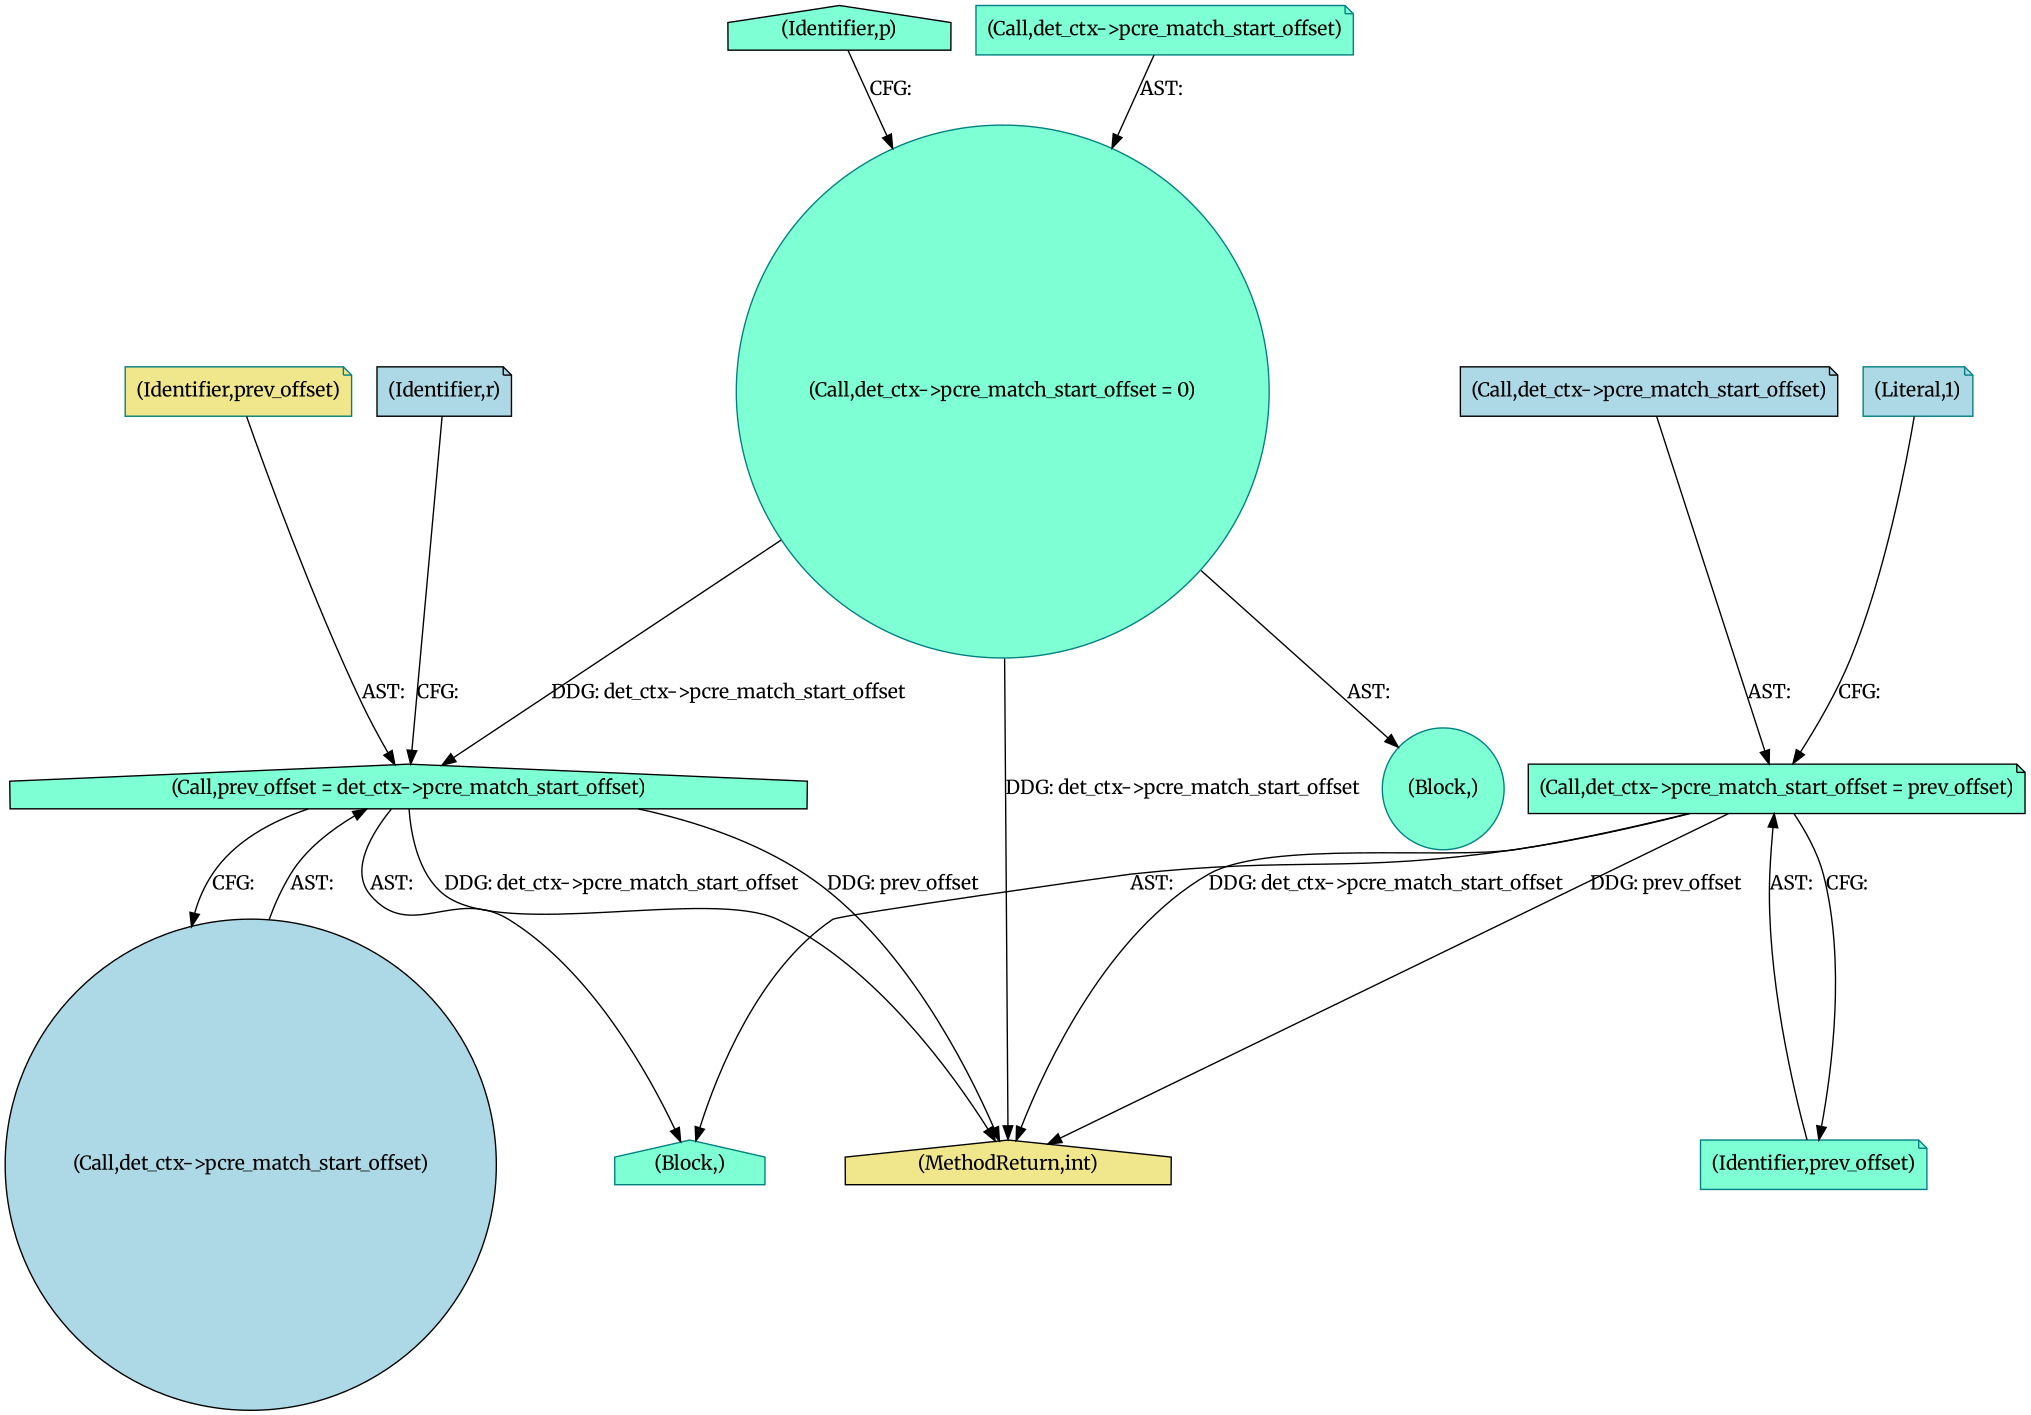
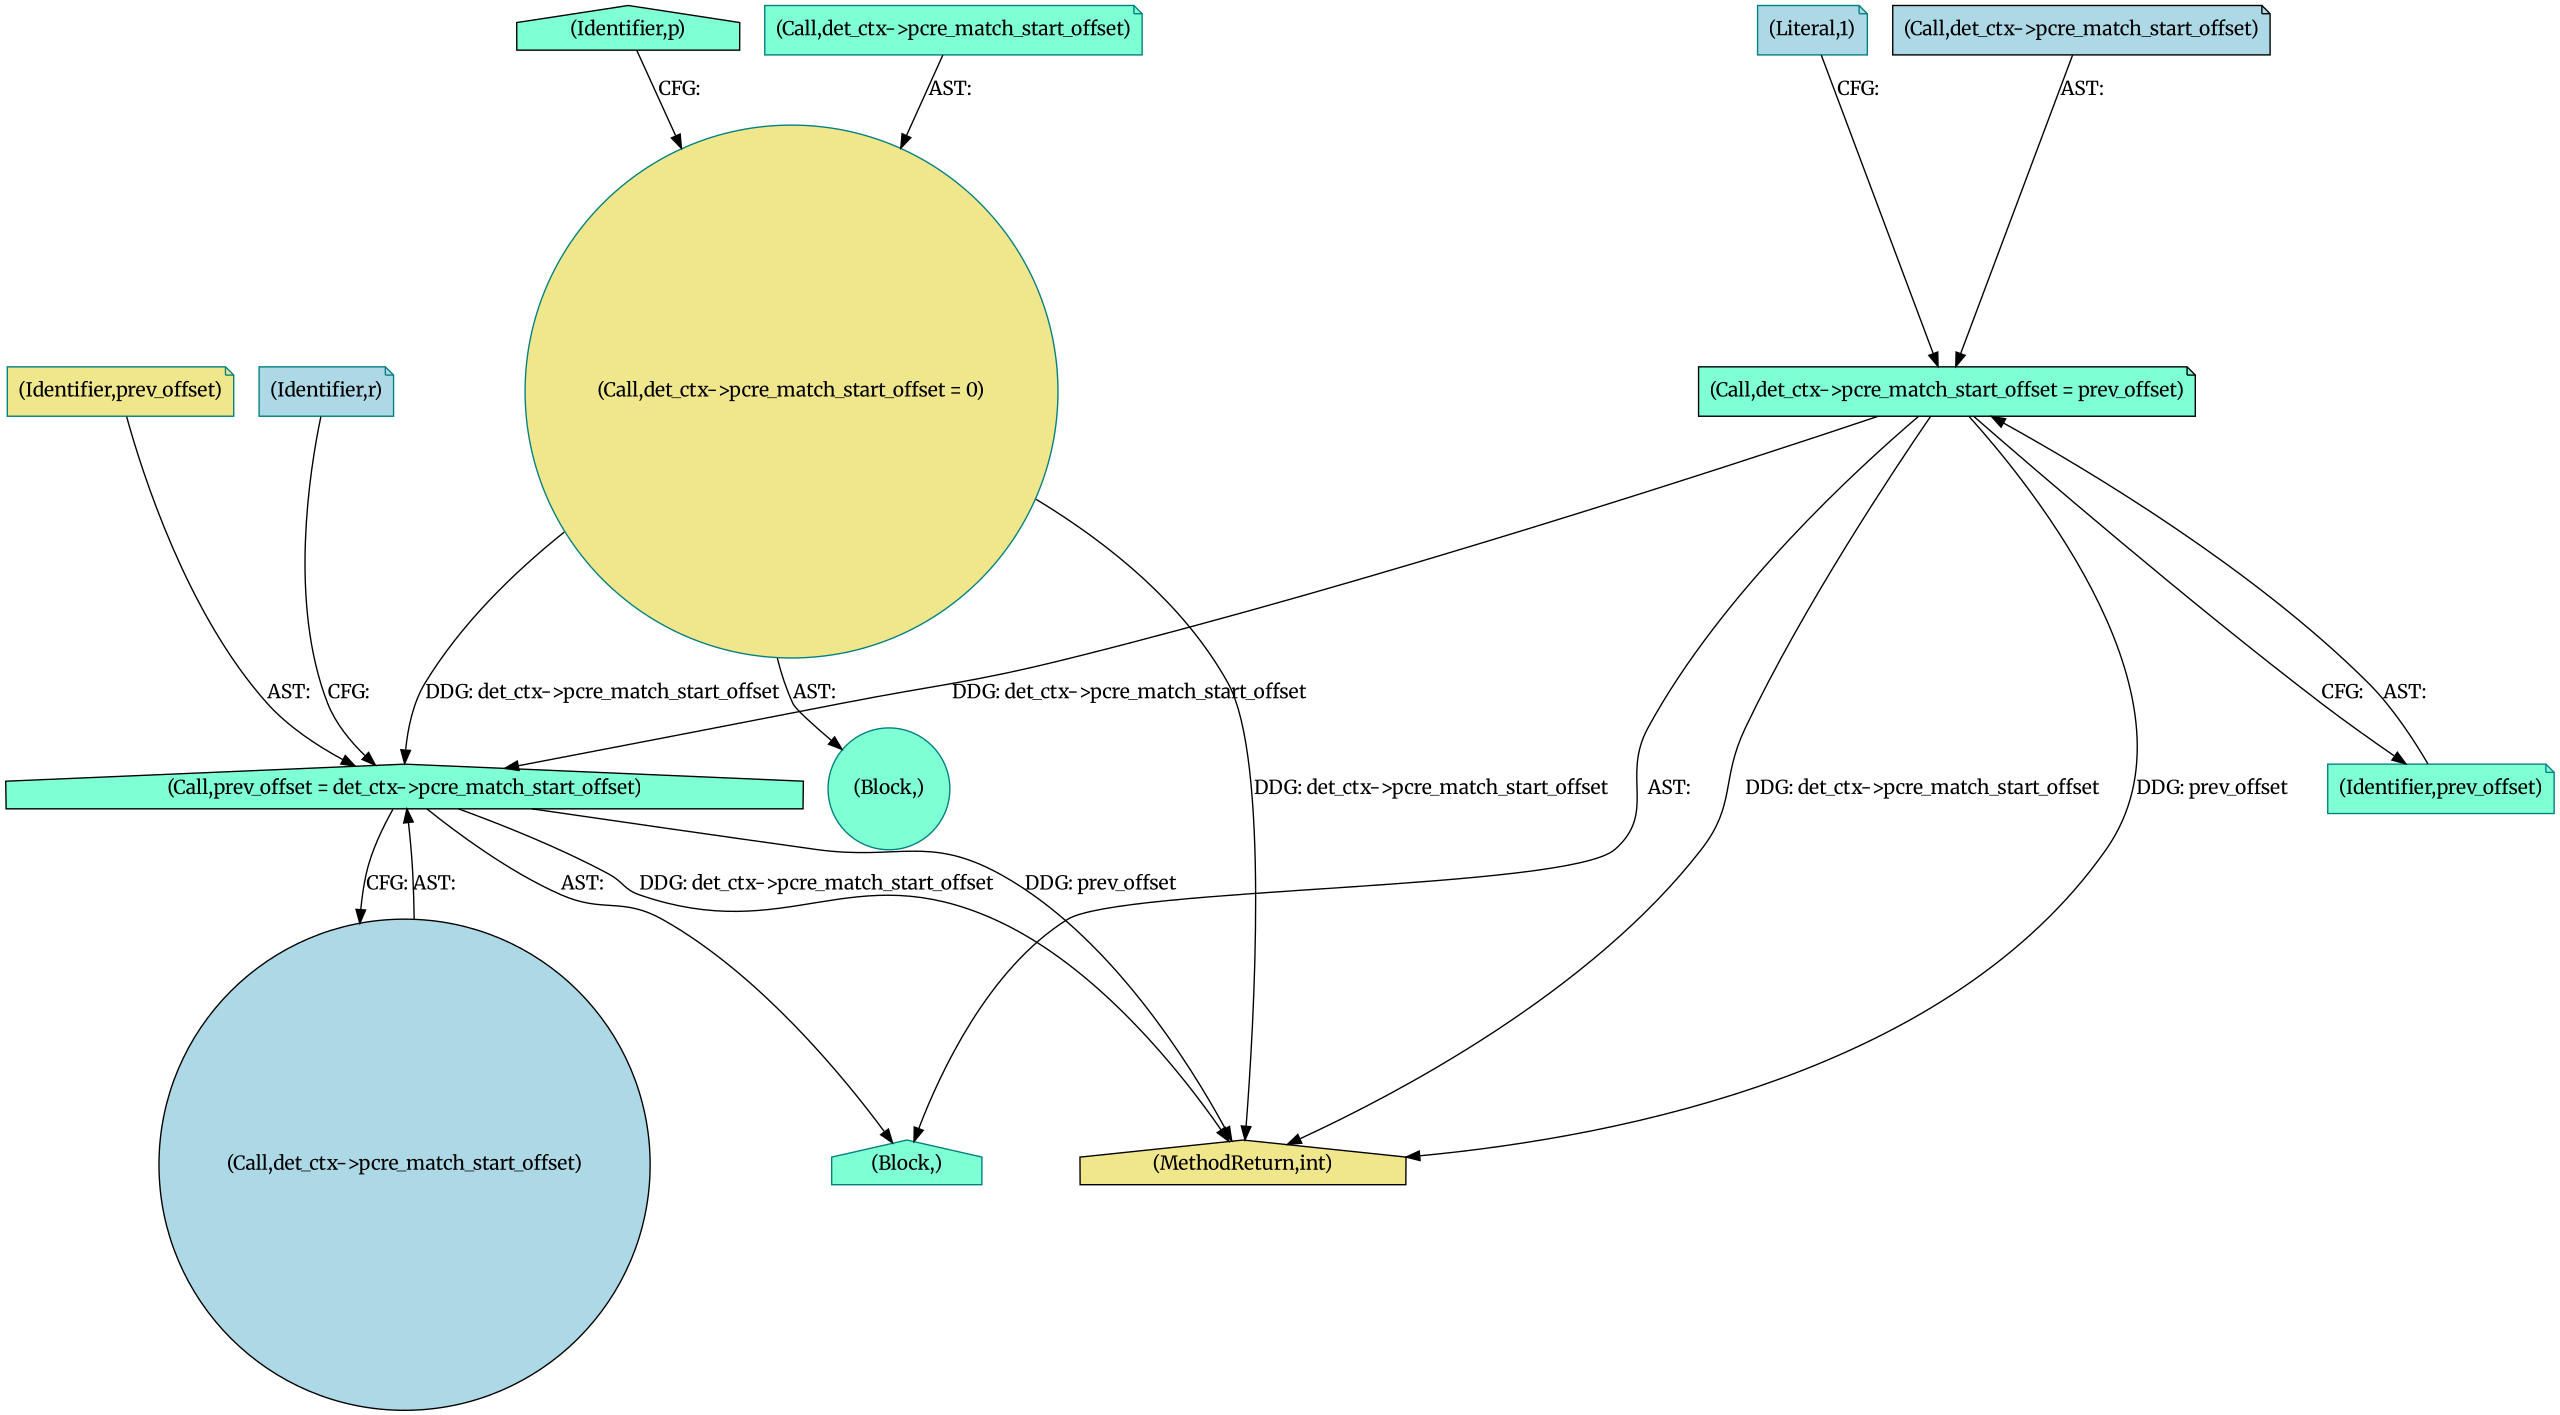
  digraph {
    fontname=Merriweather
    node [color=teal fillcolor=aquamarine fontname=Merriweather shape=note style=filled]
    edge [fontname=Merriweather]
    n1 [color=black label="(Call,prev_offset = det_ctx->pcre_match_start_offset)" shape=house]
    n2 [label="(Block,)" shape=house]
    n3 [color=black fillcolor=lightblue label="(Call,det_ctx->pcre_match_start_offset)" shape=circle]
    n4 [color=black fillcolor=khaki label="(MethodReturn,int)" shape=house]
    n5 [color=black label="(Call,det_ctx->pcre_match_start_offset = prev_offset)"]
    n6 [label="(Identifier,prev_offset)"]
-   n7 [label="(Call,det_ctx->pcre_match_start_offset = 0)" shape=circle]
+   n7 [fillcolor=khaki label="(Call,det_ctx->pcre_match_start_offset = 0)" shape=circle]
    n8 [label="(Block,)" shape=circle]
    n9 [fillcolor=lightblue label="(Literal,1)"]
    n10 [fillcolor=khaki label="(Identifier,prev_offset)"]
    n11 [color=black label="(Identifier,p)" shape=house]
    n12 [color=black fillcolor=lightblue label="(Call,det_ctx->pcre_match_start_offset)"]
    n13 [label="(Call,det_ctx->pcre_match_start_offset)"]
-   n14 [color=black fillcolor=lightblue label="(Identifier,r)"]
+   n14 [fillcolor=lightblue label="(Identifier,r)"]
    n1 -> n2 [label="AST: "]
    n1 -> n3 [label="CFG: "]
    n1 -> n4 [label="DDG: prev_offset"]
    n1 -> n4 [label="DDG: det_ctx->pcre_match_start_offset"]
    n3 -> n1 [label="AST: "]
+   n5 -> n1 [label="DDG: det_ctx->pcre_match_start_offset"]
    n5 -> n2 [label="AST: "]
    n5 -> n4 [label="DDG: prev_offset"]
    n5 -> n4 [label="DDG: det_ctx->pcre_match_start_offset"]
    n5 -> n6 [label="CFG: "]
    n6 -> n5 [label="AST: "]
    n7 -> n1 [label="DDG: det_ctx->pcre_match_start_offset"]
    n7 -> n4 [label="DDG: det_ctx->pcre_match_start_offset"]
    n7 -> n8 [label="AST: "]
    n9 -> n5 [label="CFG: "]
    n10 -> n1 [label="AST: "]
    n11 -> n7 [label="CFG: "]
    n12 -> n5 [label="AST: "]
    n13 -> n7 [label="AST: "]
    n14 -> n1 [label="CFG: "]
  }
